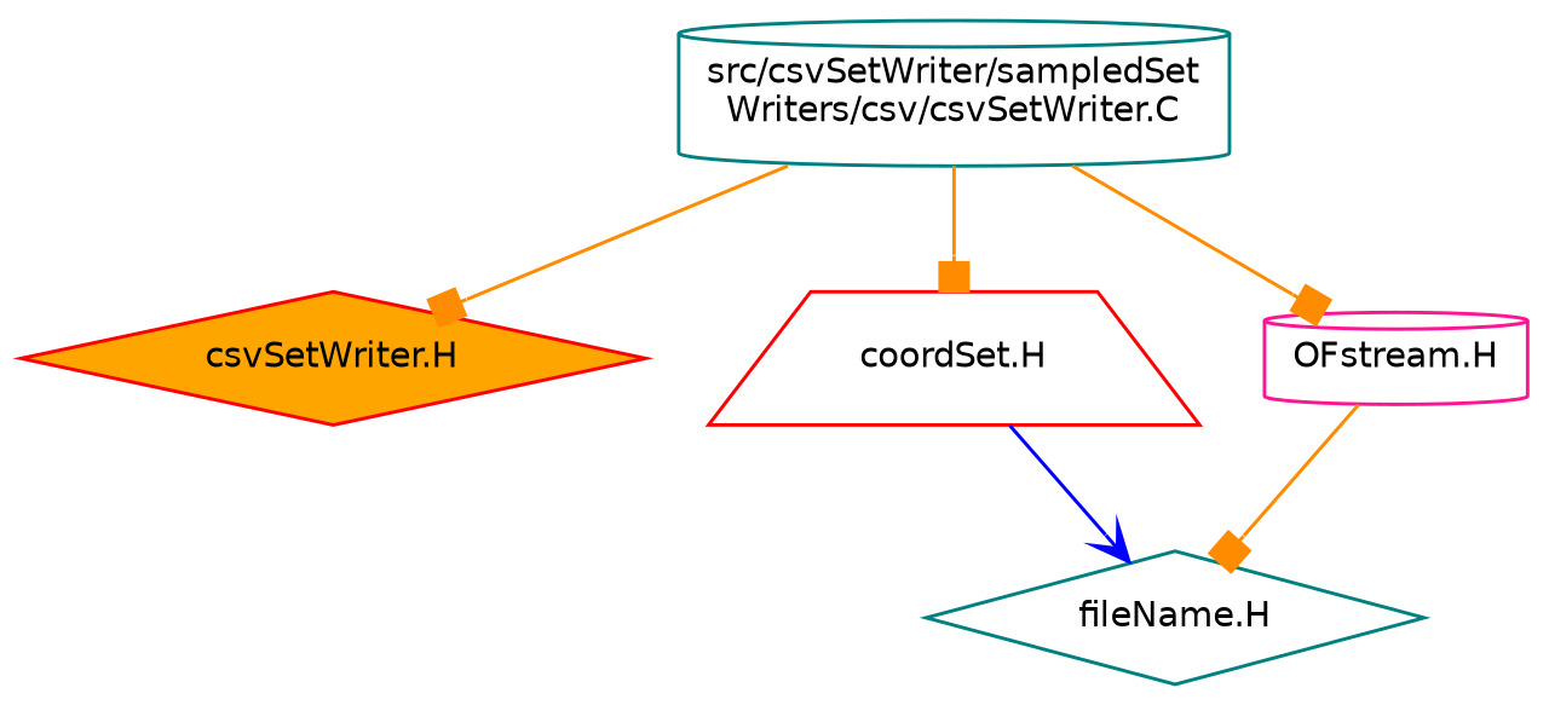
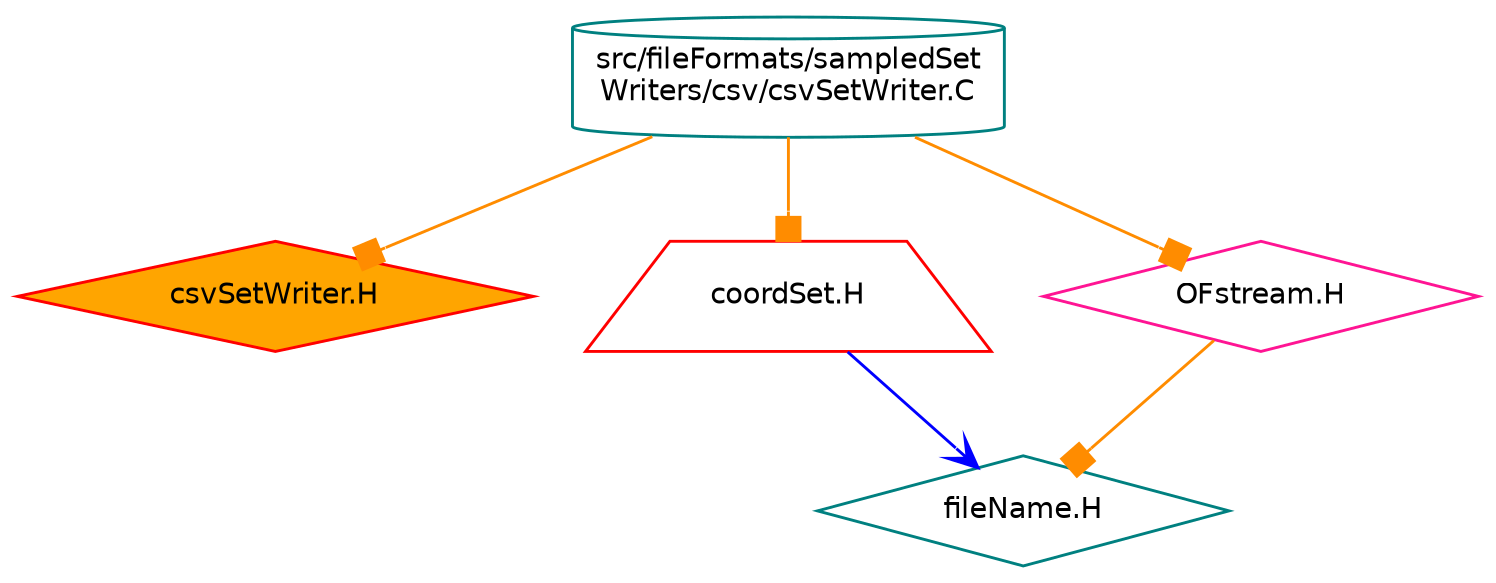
  digraph {
    node [color=teal fillcolor=white fontname=Helvetica fontsize=10 shape=cylinder style=filled]
    edge [arrowhead=box color=darkorange fontname=Helvetica fontsize=10 labelfontname=Helvetica labelfontsize=10 style=solid]
-   n1 [fontcolor=black height=0.2 label="src/csvSetWriter/sampledSet\lWriters/csv/csvSetWriter.C" width=0.4]
+   n1 [fontcolor=black height=0.2 label="src/fileFormats/sampledSet\lWriters/csv/csvSetWriter.C" width=0.4]
    n2 [color=red fillcolor=orange height=0.2 label="csvSetWriter.H" shape=diamond width=0.4]
    n3 [color=red height=0.2 label="coordSet.H" shape=trapezium width=0.4]
-   n4 [color=deeppink height=0.2 label="OFstream.H" width=0.4]
+   n4 [color=deeppink height=0.2 label="OFstream.H" shape=diamond width=0.4]
    n5 [height=0.2 label="fileName.H" shape=diamond width=0.4]
    n1 -> n2
    n1 -> n3
    n1 -> n4
    n3 -> n5 [arrowhead=vee color=blue]
    n4 -> n5
  }
